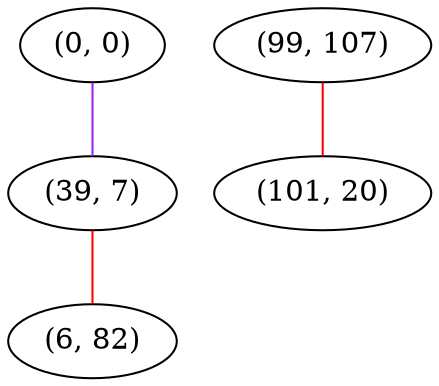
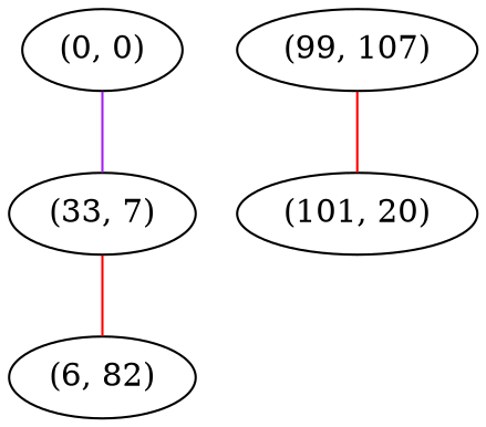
  graph {
    edge [color=red weight=1]
    "(0, 0)"
-   "(33, 7)" [label="(39, 7)"]
+   "(33, 7)"
    n3 [label="(6, 82)"]
    "(99, 107)"
    "(101, 20)"
    "(0, 0)" -- "(33, 7)" [color=purple weight=4]
    "(33, 7)" -- n3
    "(99, 107)" -- "(101, 20)"
  }
